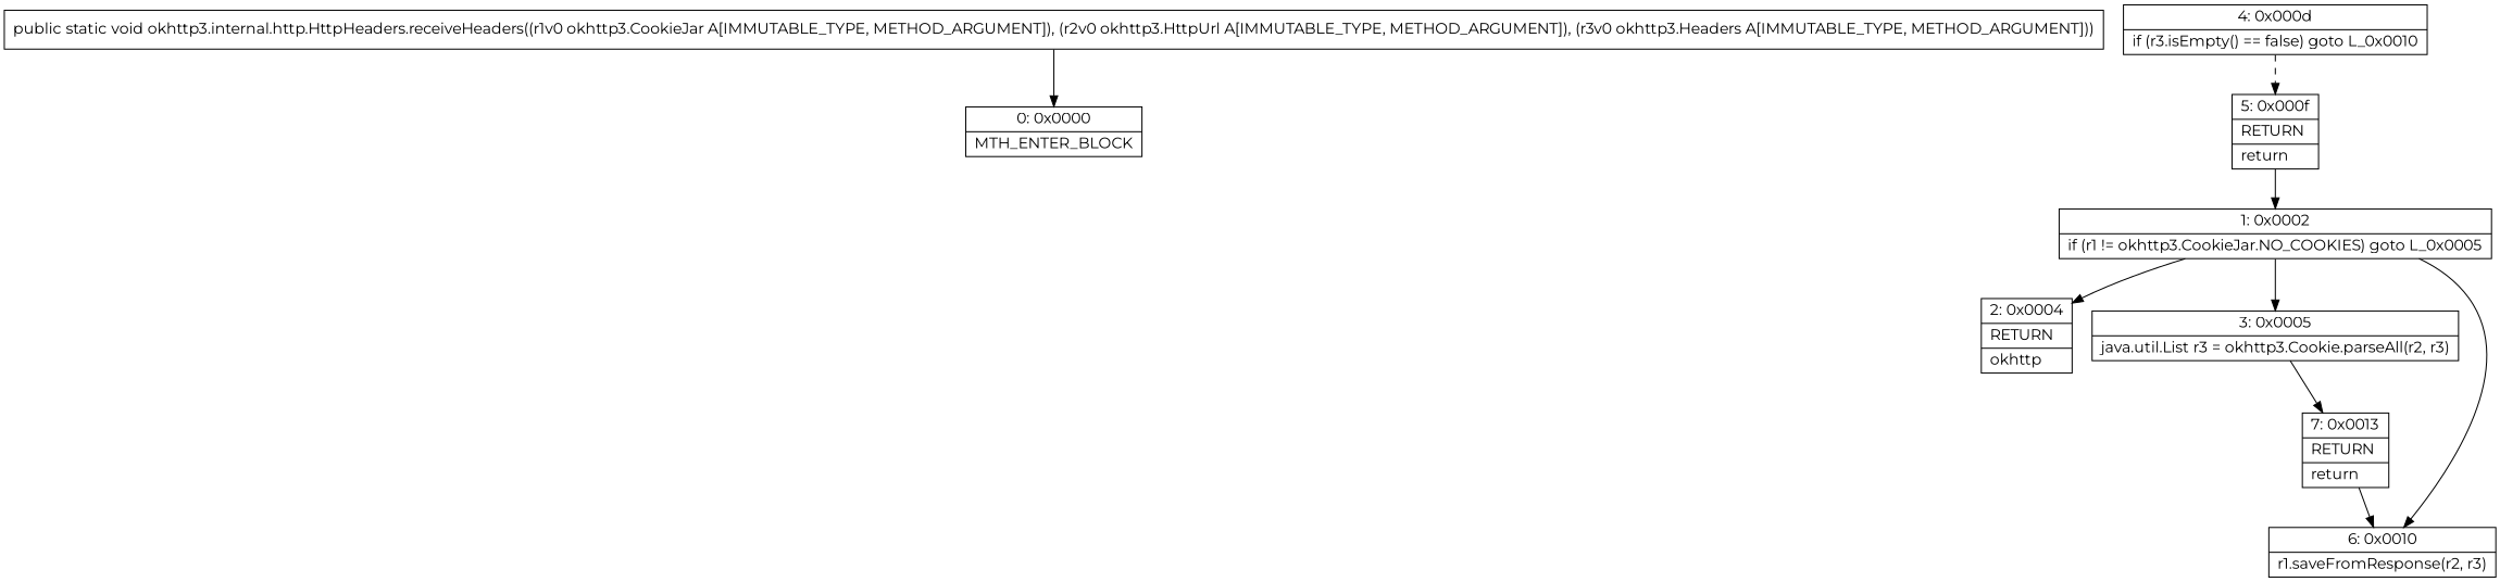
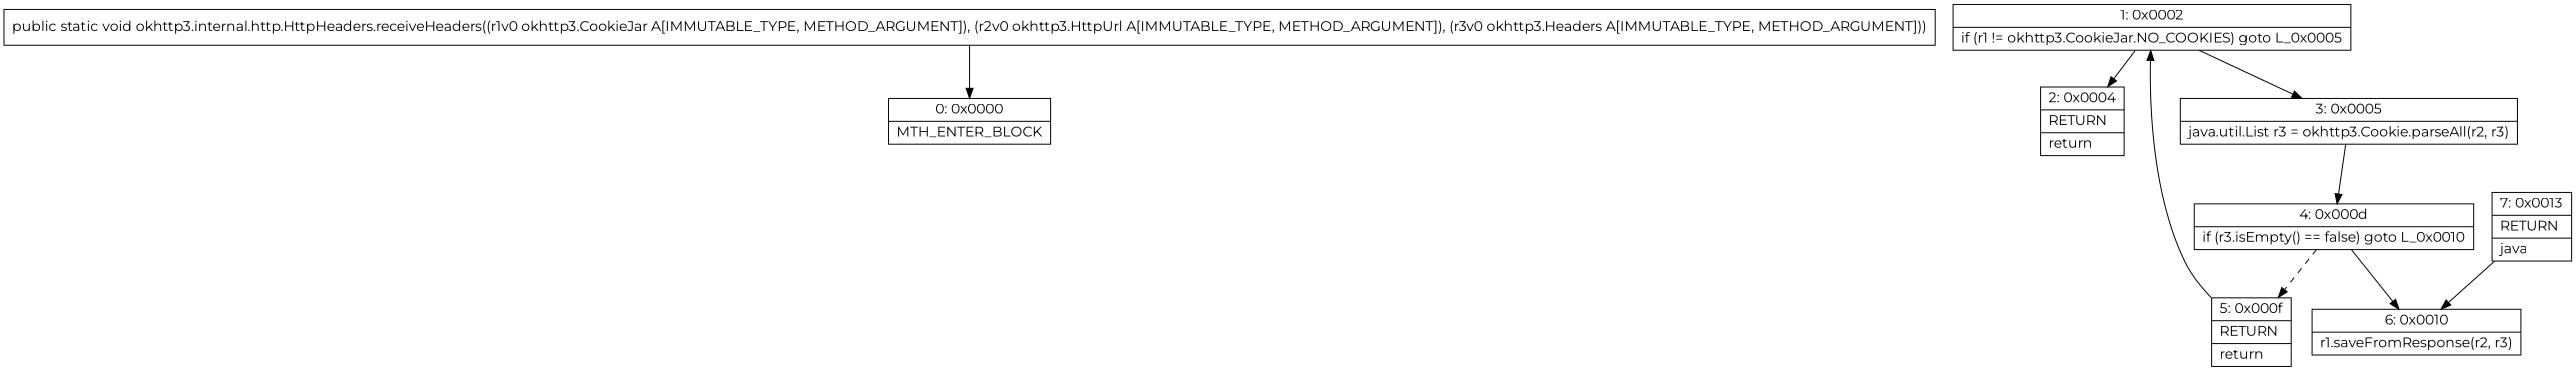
  digraph {
    fontname=Montserrat
    node [fontname=Montserrat shape=record]
    edge [fontname=Montserrat]
    n1 [label="{0\:\ 0x0000|MTH_ENTER_BLOCK\l}"]
    n2 [label="{1\:\ 0x0002|if (r1 != okhttp3.CookieJar.NO_COOKIES) goto L_0x0005\l}"]
-   n3 [label="{2\:\ 0x0004|RETURN\l|okhttp\l}"]
+   n3 [label="{2\:\ 0x0004|RETURN\l|return\l}"]
    n4 [label="{3\:\ 0x0005|java.util.List r3 = okhttp3.Cookie.parseAll(r2, r3)\l}"]
    n5 [label="{4\:\ 0x000d|if (r3.isEmpty() == false) goto L_0x0010\l}"]
    n6 [label="{5\:\ 0x000f|RETURN\l|return\l}"]
    n7 [label="{6\:\ 0x0010|r1.saveFromResponse(r2, r3)\l}"]
-   n8 [label="{7\:\ 0x0013|RETURN\l|return\l}"]
+   n8 [label="{7\:\ 0x0013|RETURN\l|java\l}"]
    n9 [label="{public static void okhttp3.internal.http.HttpHeaders.receiveHeaders((r1v0 okhttp3.CookieJar A[IMMUTABLE_TYPE, METHOD_ARGUMENT]), (r2v0 okhttp3.HttpUrl A[IMMUTABLE_TYPE, METHOD_ARGUMENT]), (r3v0 okhttp3.Headers A[IMMUTABLE_TYPE, METHOD_ARGUMENT])) }"]
    n2 -> n3 [style=solid]
    n2 -> n4
-   n4 -> n8
+   n4 -> n5
    n5 -> n6 [style=dashed]
-   n2 -> n7
+   n5 -> n7
    n6 -> n2
    n8 -> n7
    n9 -> n1
  }
